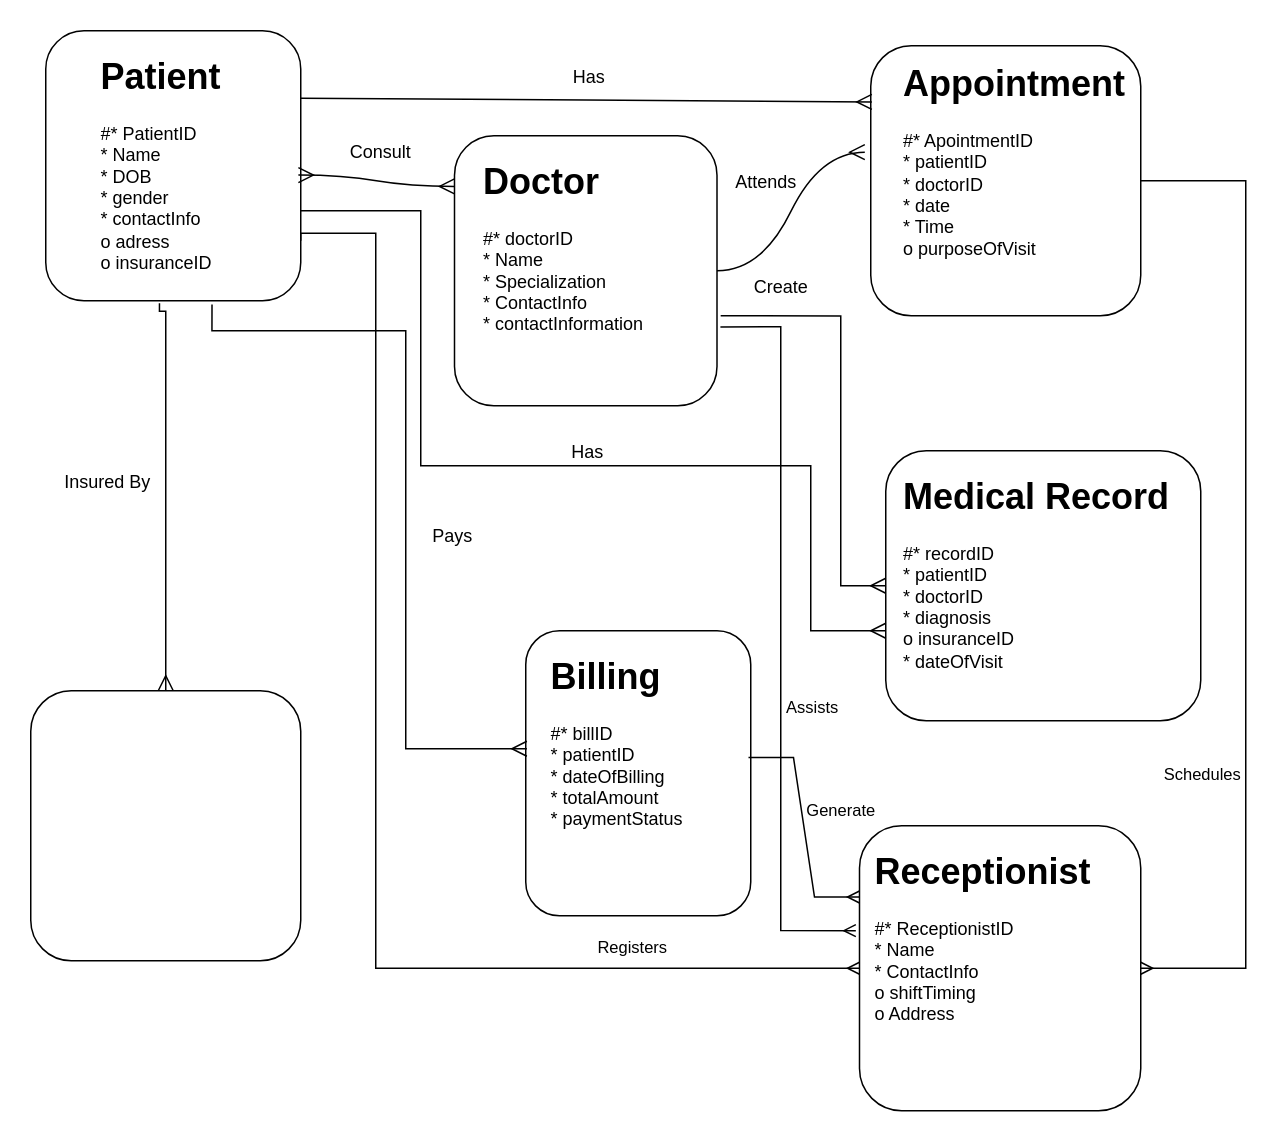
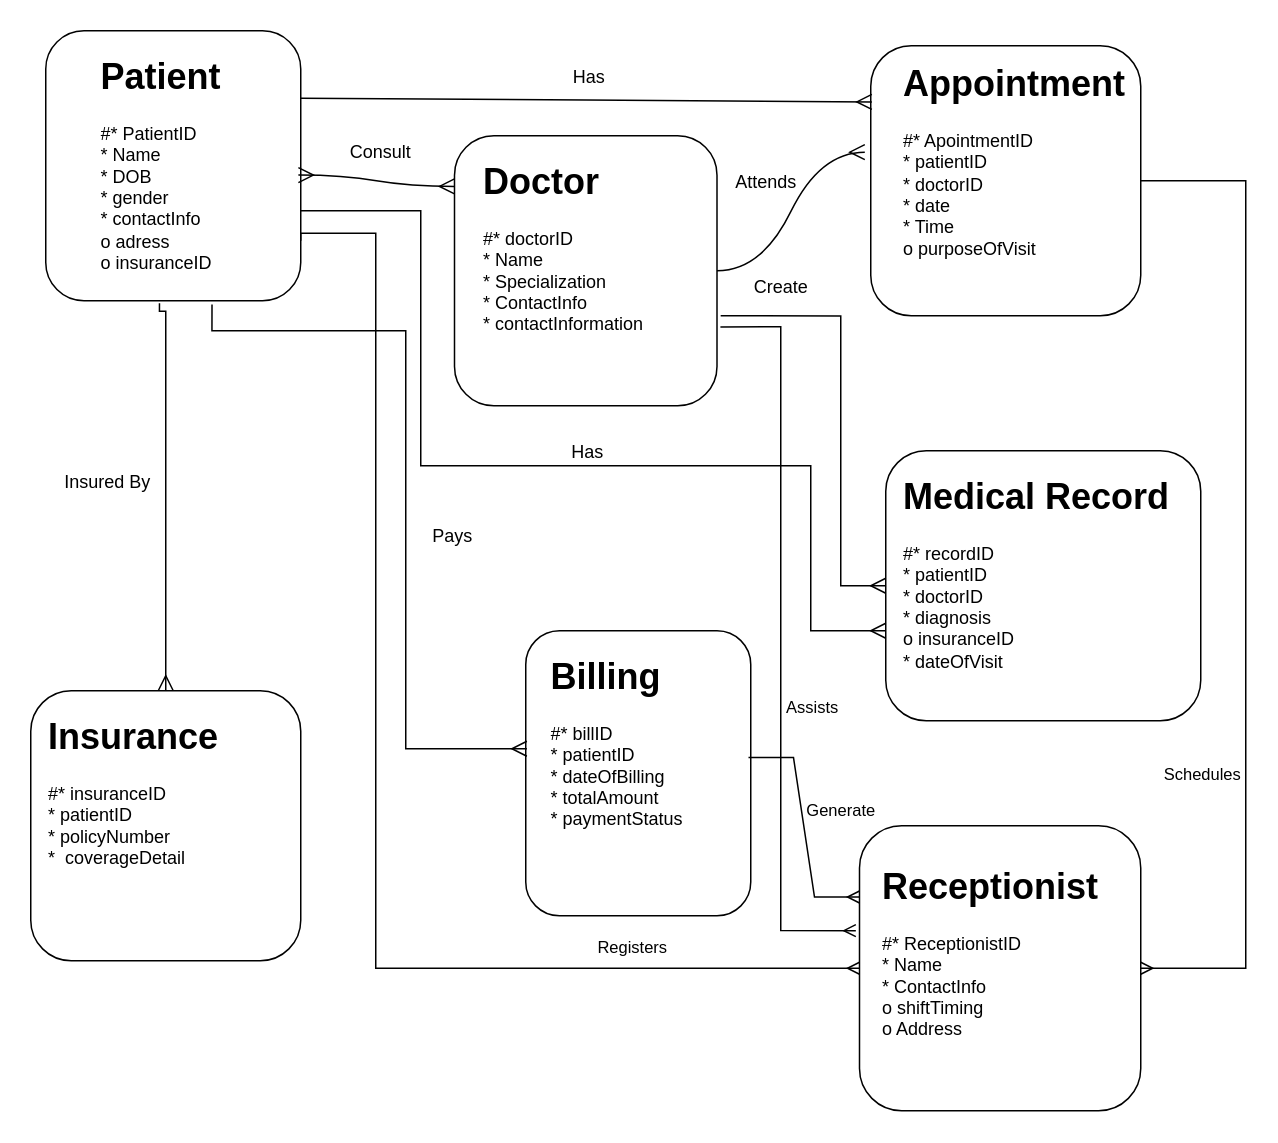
  <mxCell id="0" />
  <mxCell id="1" parent="0" />
  <mxCell id="2" value="" style="rounded=1;whiteSpace=wrap;html=1;" vertex="1" parent="1"><mxGeometry x="30" y="20" width="170" height="180" as="geometry" /></mxCell>
  <mxCell id="3" value="&lt;h1 style=&quot;margin-top: 0px;&quot;&gt;Patient&lt;/h1&gt;&lt;h1 style=&quot;margin-top: 0px;&quot;&gt;&lt;div style=&quot;font-size: 12px; font-weight: 400;&quot;&gt;#* PatientID&lt;/div&gt;&lt;div style=&quot;font-size: 12px; font-weight: 400;&quot;&gt;* Name&lt;/div&gt;&lt;div style=&quot;font-size: 12px; font-weight: 400;&quot;&gt;* DOB&lt;/div&gt;&lt;div style=&quot;font-size: 12px; font-weight: 400;&quot;&gt;* gender&lt;/div&gt;&lt;div style=&quot;font-size: 12px; font-weight: 400;&quot;&gt;* contactInfo&lt;/div&gt;&lt;div style=&quot;font-size: 12px; font-weight: 400;&quot;&gt;o adress&lt;/div&gt;&lt;div style=&quot;font-size: 12px; font-weight: 400;&quot;&gt;o insuranceID&lt;/div&gt;&lt;/h1&gt;" style="text;html=1;whiteSpace=wrap;overflow=hidden;rounded=0;" vertex="1" parent="1"><mxGeometry x="65" y="30" width="100" height="160" as="geometry" /></mxCell>
  <mxCell id="4" value="" style="rounded=1;whiteSpace=wrap;html=1;" vertex="1" parent="1"><mxGeometry x="302.5" y="90" width="175" height="180" as="geometry" /></mxCell>
  <mxCell id="5" value="&lt;h1 style=&quot;margin-top: 0px;&quot;&gt;Doctor&lt;/h1&gt;&lt;div&gt;#* doctorID&lt;/div&gt;&lt;div&gt;* Name&lt;/div&gt;&lt;div&gt;* Specialization&lt;/div&gt;&lt;div&gt;* ContactInfo&lt;/div&gt;&lt;div&gt;* contactInformation&lt;/div&gt;" style="text;html=1;whiteSpace=wrap;overflow=hidden;rounded=0;" vertex="1" parent="1"><mxGeometry x="320" y="100" width="140" height="170" as="geometry" /></mxCell>
  <mxCell id="6" value="" style="rounded=1;whiteSpace=wrap;html=1;" vertex="1" parent="1"><mxGeometry x="580" y="30" width="180" height="180" as="geometry" /></mxCell>
  <mxCell id="7" value="&lt;h1 style=&quot;margin-top: 0px;&quot;&gt;Appointment&lt;/h1&gt;&lt;div&gt;#* ApointmentID&lt;/div&gt;&lt;div&gt;* patientID&lt;/div&gt;&lt;div&gt;* doctorID&lt;/div&gt;&lt;div&gt;* date&lt;/div&gt;&lt;div&gt;* Time&lt;/div&gt;&lt;div&gt;o purposeOfVisit&lt;/div&gt;&lt;div&gt;&lt;br&gt;&lt;/div&gt;" style="text;html=1;whiteSpace=wrap;overflow=hidden;rounded=0;" vertex="1" parent="1"><mxGeometry x="600" y="35" width="160" height="170" as="geometry" /></mxCell>
  <mxCell id="8" value="" style="rounded=1;whiteSpace=wrap;html=1;" vertex="1" parent="1"><mxGeometry x="20" y="460" width="180" height="180" as="geometry" /></mxCell>
+ <mxCell id="9" value="&lt;h1 style=&quot;margin-top: 0px;&quot;&gt;Insurance&lt;/h1&gt;&lt;div&gt;#* insuranceID&lt;/div&gt;&lt;div&gt;* patientID&lt;/div&gt;&lt;div&gt;* policyNumber&lt;/div&gt;&lt;div&gt;*&amp;nbsp; coverageDetail&lt;/div&gt;&lt;div&gt;&lt;br&gt;&lt;/div&gt;&lt;div&gt;&lt;br&gt;&lt;/div&gt;" style="text;html=1;whiteSpace=wrap;overflow=hidden;rounded=0;" vertex="1" parent="1"><mxGeometry x="30" y="470" width="140" height="160" as="geometry" /></mxCell>
  <mxCell id="10" value="" style="rounded=1;whiteSpace=wrap;html=1;" vertex="1" parent="1"><mxGeometry x="350" y="420" width="150" height="190" as="geometry" /></mxCell>
  <mxCell id="11" value="&lt;h1 style=&quot;margin-top: 0px;&quot;&gt;&lt;span style=&quot;background-color: initial;&quot;&gt;Billing&lt;/span&gt;&lt;/h1&gt;&lt;div&gt;#* billID&lt;/div&gt;&lt;div&gt;* patientID&lt;/div&gt;&lt;div&gt;* dateOfBilling&lt;/div&gt;&lt;div&gt;* totalAmount&lt;/div&gt;&lt;div&gt;* paymentStatus&lt;/div&gt;&lt;div&gt;&lt;br&gt;&lt;/div&gt;&lt;div&gt;&lt;br&gt;&lt;/div&gt;" style="text;html=1;whiteSpace=wrap;overflow=hidden;rounded=0;" vertex="1" parent="1"><mxGeometry x="365" y="430" width="112.5" height="170" as="geometry" /></mxCell>
  <mxCell id="12" value="" style="rounded=1;whiteSpace=wrap;html=1;" vertex="1" parent="1"><mxGeometry x="590" y="300" width="210" height="180" as="geometry" /></mxCell>
  <mxCell id="13" value="&lt;h1 style=&quot;margin-top: 0px;&quot;&gt;Medical Record&lt;/h1&gt;&lt;div&gt;#* recordID&lt;/div&gt;&lt;div&gt;* patientID&lt;/div&gt;&lt;div&gt;* doctorID&lt;br&gt;&lt;/div&gt;&lt;div&gt;* diagnosis&lt;/div&gt;&lt;div&gt;o insuranceID&lt;/div&gt;&lt;div&gt;* dateOfVisit&lt;/div&gt;&lt;div&gt;&lt;br&gt;&lt;/div&gt;&lt;div&gt;&lt;br&gt;&lt;/div&gt;" style="text;html=1;whiteSpace=wrap;overflow=hidden;rounded=0;" vertex="1" parent="1"><mxGeometry x="600" y="310" width="180" height="170" as="geometry" /></mxCell>
  <mxCell id="14" style="edgeStyle=none;curved=1;rounded=0;orthogonalLoop=1;jettySize=auto;html=1;exitX=1;exitY=0.25;exitDx=0;exitDy=0;fontSize=12;startSize=8;endSize=8;" edge="1" parent="1" source="4" target="4"><mxGeometry relative="1" as="geometry" /></mxCell>
  <mxCell id="15" value="" style="edgeStyle=entityRelationEdgeStyle;fontSize=12;html=1;endArrow=ERmany;rounded=0;startSize=8;endSize=8;curved=1;exitX=1;exitY=0.25;exitDx=0;exitDy=0;entryX=0.004;entryY=0.208;entryDx=0;entryDy=0;entryPerimeter=0;" edge="1" parent="1" source="2" target="6"><mxGeometry width="100" height="100" relative="1" as="geometry"><mxPoint x="350" y="180" as="sourcePoint" /><mxPoint x="450" y="80" as="targetPoint" /><Array as="points"><mxPoint x="210" y="67" /><mxPoint x="380" y="110" /></Array></mxGeometry></mxCell>
  <mxCell id="16" value="Has" style="edgeLabel;html=1;align=center;verticalAlign=middle;resizable=0;points=[];fontSize=12;" vertex="1" connectable="0" parent="15"><mxGeometry x="0.065" y="2" relative="1" as="geometry"><mxPoint x="-12" y="-14" as="offset" /></mxGeometry></mxCell>
  <mxCell id="17" value="" style="edgeStyle=entityRelationEdgeStyle;fontSize=12;html=1;endArrow=ERmany;startArrow=ERmany;rounded=0;startSize=8;endSize=8;curved=1;exitX=1;exitY=0.75;exitDx=0;exitDy=0;entryX=0.009;entryY=0.403;entryDx=0;entryDy=0;entryPerimeter=0;" edge="1" parent="1"><mxGeometry width="100" height="100" relative="1" as="geometry"><mxPoint x="198.42" y="116.23" as="sourcePoint" /><mxPoint x="302.495" y="123.77" as="targetPoint" /></mxGeometry></mxCell>
  <mxCell id="18" value="Consult" style="edgeLabel;html=1;align=center;verticalAlign=middle;resizable=0;points=[];fontSize=12;" vertex="1" connectable="0" parent="17"><mxGeometry x="0.04" y="5" relative="1" as="geometry"><mxPoint y="-15" as="offset" /></mxGeometry></mxCell>
  <mxCell id="19" value="" style="edgeStyle=entityRelationEdgeStyle;fontSize=12;html=1;endArrow=ERmany;rounded=0;startSize=8;endSize=8;curved=1;entryX=-0.022;entryY=0.394;entryDx=0;entryDy=0;entryPerimeter=0;" edge="1" parent="1" source="4" target="6"><mxGeometry width="100" height="100" relative="1" as="geometry"><mxPoint x="350" y="180" as="sourcePoint" /><mxPoint x="450" y="80" as="targetPoint" /></mxGeometry></mxCell>
  <mxCell id="20" value="Attends" style="edgeLabel;html=1;align=center;verticalAlign=middle;resizable=0;points=[];fontSize=12;" vertex="1" connectable="0" parent="19"><mxGeometry x="0.206" y="1" relative="1" as="geometry"><mxPoint x="-23" y="-6" as="offset" /></mxGeometry></mxCell>
  <mxCell id="21" value="" style="edgeStyle=orthogonalEdgeStyle;fontSize=12;html=1;endArrow=ERmany;rounded=0;startSize=8;endSize=8;entryX=0;entryY=0.5;entryDx=0;entryDy=0;" edge="1" parent="1"><mxGeometry width="100" height="100" relative="1" as="geometry"><mxPoint x="200" y="140" as="sourcePoint" /><mxPoint x="590" y="420" as="targetPoint" /><Array as="points"><mxPoint x="280" y="140" /><mxPoint x="280" y="310" /><mxPoint x="540" y="310" /><mxPoint x="540" y="420" /></Array></mxGeometry></mxCell>
  <mxCell id="22" value="Has" style="edgeLabel;html=1;align=center;verticalAlign=middle;resizable=0;points=[];fontSize=12;" vertex="1" connectable="0" parent="21"><mxGeometry x="-0.021" y="-1" relative="1" as="geometry"><mxPoint x="32" y="-11" as="offset" /></mxGeometry></mxCell>
  <mxCell id="23" value="" style="edgeStyle=orthogonalEdgeStyle;fontSize=12;html=1;endArrow=ERmany;rounded=0;startSize=8;endSize=8;exitX=1.014;exitY=0.667;exitDx=0;exitDy=0;exitPerimeter=0;" edge="1" parent="1" source="4" target="12"><mxGeometry width="100" height="100" relative="1" as="geometry"><mxPoint x="350" y="380" as="sourcePoint" /><mxPoint x="450" y="280" as="targetPoint" /><Array as="points"><mxPoint x="560" y="210" /><mxPoint x="560" y="390" /></Array></mxGeometry></mxCell>
  <mxCell id="24" value="Create" style="edgeLabel;html=1;align=center;verticalAlign=middle;resizable=0;points=[];fontSize=12;" vertex="1" connectable="0" parent="23"><mxGeometry x="-0.632" y="3" relative="1" as="geometry"><mxPoint x="-13" y="-17" as="offset" /></mxGeometry></mxCell>
  <mxCell id="25" value="" style="edgeStyle=orthogonalEdgeStyle;fontSize=12;html=1;endArrow=ERmany;rounded=0;startSize=8;endSize=8;entryX=0.5;entryY=0;entryDx=0;entryDy=0;exitX=0.446;exitY=1.009;exitDx=0;exitDy=0;exitPerimeter=0;" edge="1" parent="1" source="2" target="8"><mxGeometry width="100" height="100" relative="1" as="geometry"><mxPoint x="70" y="390" as="sourcePoint" /><mxPoint x="170" y="290" as="targetPoint" /><Array as="points"><mxPoint x="106" y="207" /><mxPoint x="110" y="207" /></Array></mxGeometry></mxCell>
  <mxCell id="26" value="Insured By" style="edgeLabel;html=1;align=center;verticalAlign=middle;resizable=0;points=[];fontSize=12;" vertex="1" connectable="0" parent="25"><mxGeometry x="-0.037" y="-1" relative="1" as="geometry"><mxPoint x="-39" y="-3" as="offset" /></mxGeometry></mxCell>
  <mxCell id="27" value="" style="edgeStyle=orthogonalEdgeStyle;fontSize=12;html=1;endArrow=ERmany;rounded=0;startSize=8;endSize=8;entryX=0.005;entryY=0.414;entryDx=0;entryDy=0;entryPerimeter=0;exitX=0.652;exitY=1.014;exitDx=0;exitDy=0;exitPerimeter=0;" edge="1" parent="1" source="2" target="10"><mxGeometry width="100" height="100" relative="1" as="geometry"><mxPoint x="350" y="380" as="sourcePoint" /><mxPoint x="450" y="280" as="targetPoint" /><Array as="points"><mxPoint x="141" y="220" /><mxPoint x="270" y="220" /><mxPoint x="270" y="499" /></Array></mxGeometry></mxCell>
  <mxCell id="28" value="Pays" style="edgeLabel;html=1;align=center;verticalAlign=middle;resizable=0;points=[];fontSize=12;" vertex="1" connectable="0" parent="27"><mxGeometry x="0.12" y="2" relative="1" as="geometry"><mxPoint x="28" as="offset" /></mxGeometry></mxCell>
  <mxCell id="29" value="" style="rounded=1;whiteSpace=wrap;html=1;" vertex="1" parent="1"><mxGeometry x="572.5" y="550" width="187.5" height="190" as="geometry" /></mxCell>
- <mxCell id="30" value="&lt;h1 style=&quot;margin-top: 0px;&quot;&gt;Receptionist&lt;/h1&gt;&lt;div&gt;#* ReceptionistID&lt;/div&gt;&lt;div&gt;* Name&lt;/div&gt;&lt;div&gt;* ContactInfo&lt;/div&gt;&lt;div&gt;o shiftTiming&lt;/div&gt;&lt;div&gt;o Address&lt;/div&gt;&lt;div&gt;&lt;br&gt;&lt;/div&gt;&lt;div&gt;&lt;br&gt;&lt;/div&gt;" style="text;html=1;whiteSpace=wrap;overflow=hidden;rounded=0;" vertex="1" parent="1"><mxGeometry x="581.25" y="560" width="160" height="170" as="geometry" /></mxCell>
+ <mxCell id="30" value="&lt;h1 style=&quot;margin-top: 0px;&quot;&gt;Receptionist&lt;/h1&gt;&lt;div&gt;#* ReceptionistID&lt;/div&gt;&lt;div&gt;* Name&lt;/div&gt;&lt;div&gt;* ContactInfo&lt;/div&gt;&lt;div&gt;o shiftTiming&lt;/div&gt;&lt;div&gt;o Address&lt;/div&gt;&lt;div&gt;&lt;br&gt;&lt;/div&gt;&lt;div&gt;&lt;br&gt;&lt;/div&gt;" style="text;html=1;whiteSpace=wrap;overflow=hidden;rounded=0;" vertex="1" parent="1"><mxGeometry x="586.25" y="570" width="160" height="170" as="geometry" /></mxCell>
  <mxCell id="31" value="" style="edgeStyle=orthogonalEdgeStyle;fontSize=12;html=1;endArrow=ERmany;rounded=0;entryX=0;entryY=0.5;entryDx=0;entryDy=0;" edge="1" parent="1" target="29"><mxGeometry width="100" height="100" relative="1" as="geometry"><mxPoint x="200" y="160" as="sourcePoint" /><mxPoint x="663.5" y="600" as="targetPoint" /><Array as="points"><mxPoint x="250" y="155" /><mxPoint x="250" y="645" /></Array></mxGeometry></mxCell>
  <mxCell id="32" value="Registers" style="edgeLabel;html=1;align=center;verticalAlign=middle;resizable=0;points=[];" vertex="1" connectable="0" parent="31"><mxGeometry x="-0.907" y="1" relative="1" as="geometry"><mxPoint x="185" y="476" as="offset" /></mxGeometry></mxCell>
  <mxCell id="33" value="" style="edgeStyle=orthogonalEdgeStyle;fontSize=12;html=1;endArrow=ERmany;rounded=0;entryX=1;entryY=0.5;entryDx=0;entryDy=0;exitX=1;exitY=0.5;exitDx=0;exitDy=0;" edge="1" parent="1" source="7" target="29"><mxGeometry width="100" height="100" relative="1" as="geometry"><mxPoint x="500" y="620" as="sourcePoint" /><mxPoint x="600" y="520" as="targetPoint" /><Array as="points"><mxPoint x="830" y="120" /><mxPoint x="830" y="645" /></Array></mxGeometry></mxCell>
  <mxCell id="34" value="Schedules" style="edgeLabel;html=1;align=center;verticalAlign=middle;resizable=0;points=[];" vertex="1" connectable="0" parent="33"><mxGeometry x="0.465" relative="1" as="geometry"><mxPoint x="-30" y="-22" as="offset" /></mxGeometry></mxCell>
  <mxCell id="35" value="" style="edgeStyle=orthogonalEdgeStyle;fontSize=12;html=1;endArrow=ERmany;rounded=0;entryX=-0.013;entryY=0.368;entryDx=0;entryDy=0;entryPerimeter=0;exitX=1.013;exitY=0.708;exitDx=0;exitDy=0;exitPerimeter=0;" edge="1" parent="1" source="4" target="29"><mxGeometry width="100" height="100" relative="1" as="geometry"><mxPoint x="530" y="520" as="sourcePoint" /><mxPoint x="630" y="420" as="targetPoint" /><Array as="points"><mxPoint x="520" y="217" /><mxPoint x="520" y="620" /></Array></mxGeometry></mxCell>
  <mxCell id="36" value="Assists" style="edgeLabel;html=1;align=center;verticalAlign=middle;resizable=0;points=[];" vertex="1" connectable="0" parent="35"><mxGeometry x="0.208" y="1" relative="1" as="geometry"><mxPoint x="19" y="-5" as="offset" /></mxGeometry></mxCell>
  <mxCell id="37" value="" style="edgeStyle=entityRelationEdgeStyle;fontSize=12;html=1;endArrow=ERmany;rounded=0;entryX=0;entryY=0.25;entryDx=0;entryDy=0;exitX=0.99;exitY=0.445;exitDx=0;exitDy=0;exitPerimeter=0;" edge="1" parent="1" source="10" target="29"><mxGeometry width="100" height="100" relative="1" as="geometry"><mxPoint x="310" y="400" as="sourcePoint" /><mxPoint x="410" y="300" as="targetPoint" /></mxGeometry></mxCell>
  <mxCell id="38" value="Generate" style="edgeLabel;html=1;align=center;verticalAlign=middle;resizable=0;points=[];" vertex="1" connectable="0" parent="37"><mxGeometry x="-0.145" y="3" relative="1" as="geometry"><mxPoint x="23" as="offset" /></mxGeometry></mxCell>
